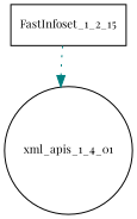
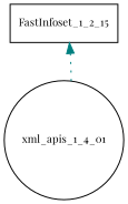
  digraph {
    fontname="Playfair Display"
    node [fontsize=10.0 fontname="Playfair Display"]
    FastInfoset_1_2_15 [shape=box]
    xml_apis_1_4_01 [shape=circle]
-   FastInfoset_1_2_15 -> xml_apis_1_4_01 [color=teal style=dotted fontname="Playfair Display"]
+   xml_apis_1_4_01 -> FastInfoset_1_2_15 [color=teal style=dotted fontname="Playfair Display"]
  }
